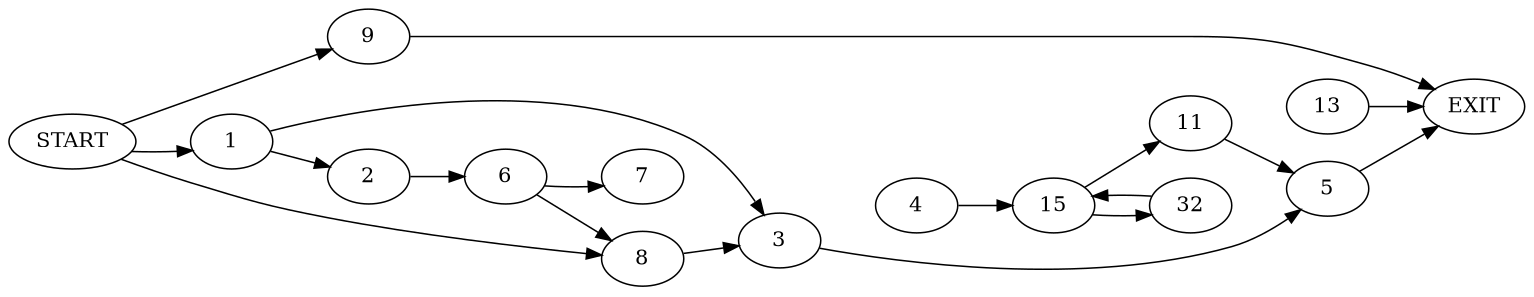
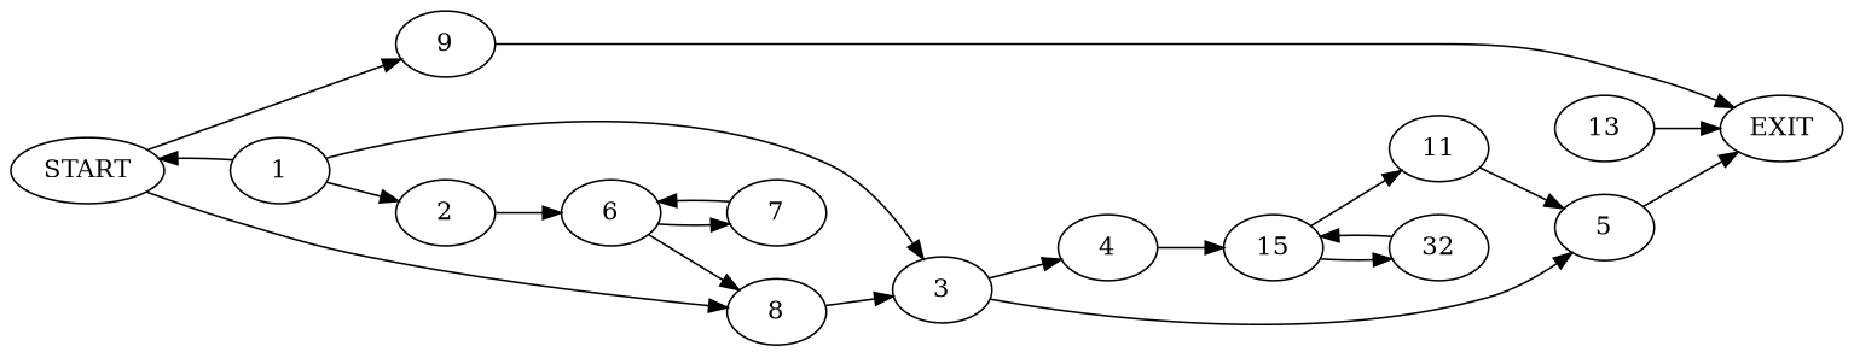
  digraph {
    rankdir=LR
    n1 [label=START]
    1
    9
    8
    2
    3
    n7 [label=EXIT]
    13
    6
    4
    5
    7
    n13 [label=15]
    11
    n15 [label=32]
-   n1 -> 1
+   1 -> n1
    n1 -> 9
    n1 -> 8
    1 -> 2
    1 -> 3
    9 -> n7
    8 -> 3
    2 -> 6
+   3 -> 4
    3 -> 5
    13 -> n7
    6 -> 8
    6 -> 7
    4 -> n13
    5 -> n7
+   7 -> 6
    n13 -> 11
    n13 -> n15
    11 -> 5
    n15 -> n13
  }
